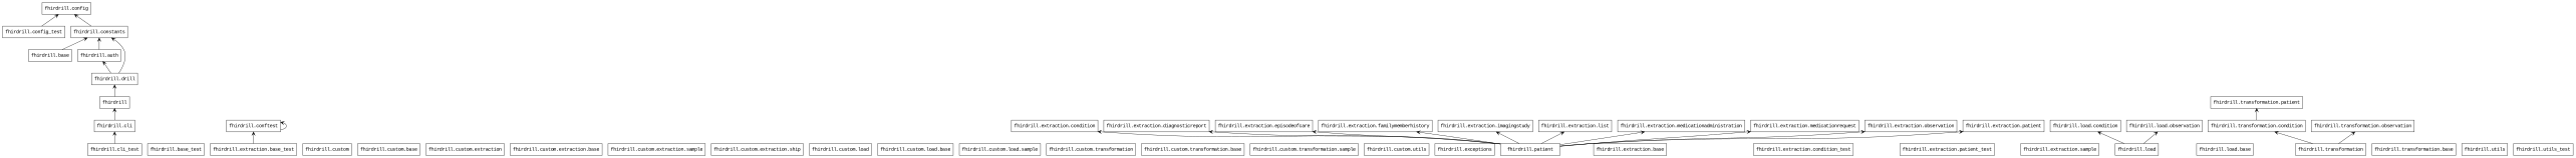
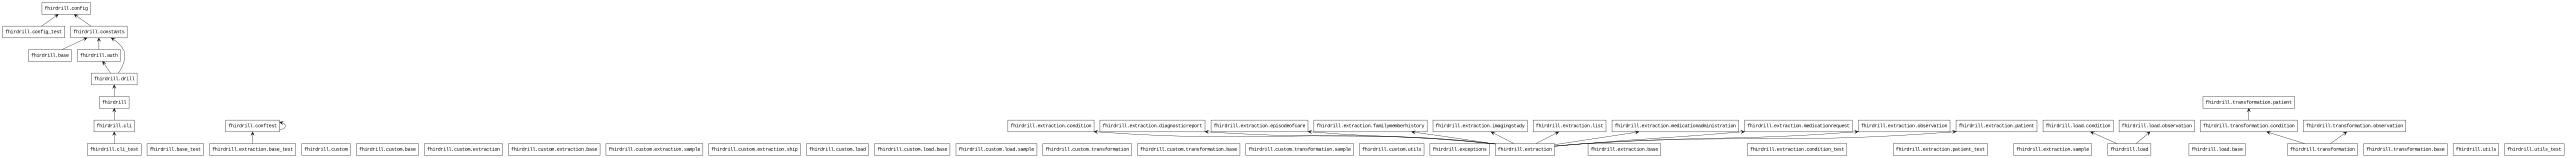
  digraph {
    fontname="Liberation Mono"
    rankdir=BT
    node [color=black fontname="Liberation Mono" shape=box style=solid]
    edge [arrowhead=open arrowtail=none fontname="Liberation Mono"]
    n1 [label=fhirdrill]
    n2 [label="fhirdrill.drill"]
    n3 [label="fhirdrill.auth"]
    n4 [label="fhirdrill.constants"]
    n5 [label="fhirdrill.config"]
    n6 [label="fhirdrill.base"]
    n7 [label="fhirdrill.base_test"]
    n8 [label="fhirdrill.cli"]
    n9 [label="fhirdrill.cli_test"]
    n10 [label="fhirdrill.config_test"]
    n11 [label="fhirdrill.conftest"]
    n12 [label="fhirdrill.custom"]
    n13 [label="fhirdrill.custom.base"]
    n14 [label="fhirdrill.custom.extraction"]
    n15 [label="fhirdrill.custom.extraction.base"]
    n16 [label="fhirdrill.custom.extraction.sample"]
    n17 [label="fhirdrill.custom.extraction.ship"]
    n18 [label="fhirdrill.custom.load"]
    n19 [label="fhirdrill.custom.load.base"]
    n20 [label="fhirdrill.custom.load.sample"]
    n21 [label="fhirdrill.custom.transformation"]
    n22 [label="fhirdrill.custom.transformation.base"]
    n23 [label="fhirdrill.custom.transformation.sample"]
    n24 [label="fhirdrill.custom.utils"]
    n25 [label="fhirdrill.exceptions"]
-   n26 [label="fhirdrill.patient"]
+   n26 [label="fhirdrill.extraction"]
    n27 [label="fhirdrill.extraction.condition"]
    n28 [label="fhirdrill.extraction.diagnosticreport"]
    n29 [label="fhirdrill.extraction.episodeofcare"]
    n30 [label="fhirdrill.extraction.familymemberhistory"]
    n31 [label="fhirdrill.extraction.imagingstudy"]
    n32 [label="fhirdrill.extraction.list"]
    n33 [label="fhirdrill.extraction.medicationadministration"]
    n34 [label="fhirdrill.extraction.medicationrequest"]
    n35 [label="fhirdrill.extraction.observation"]
    n36 [label="fhirdrill.extraction.patient"]
    n37 [label="fhirdrill.extraction.base"]
    n38 [label="fhirdrill.extraction.base_test"]
    n39 [label="fhirdrill.extraction.condition_test"]
    n40 [label="fhirdrill.extraction.patient_test"]
    n41 [label="fhirdrill.extraction.sample"]
    n42 [label="fhirdrill.load"]
    n43 [label="fhirdrill.load.condition"]
    n44 [label="fhirdrill.load.observation"]
    n45 [label="fhirdrill.load.base"]
    n46 [label="fhirdrill.transformation"]
    n47 [label="fhirdrill.transformation.condition"]
    n48 [label="fhirdrill.transformation.observation"]
    n49 [label="fhirdrill.transformation.patient"]
    n50 [label="fhirdrill.transformation.base"]
    n51 [label="fhirdrill.utils"]
    n52 [label="fhirdrill.utils_test"]
    n1 -> n2
    n2 -> n3
    n2 -> n4
    n3 -> n4
    n4 -> n5
    n6 -> n4
    n8 -> n1
    n9 -> n8
    n10 -> n5
    n11 -> n11
    n26 -> n27
    n26 -> n28
    n26 -> n29
    n26 -> n30
    n26 -> n31
    n26 -> n32
    n26 -> n33
    n26 -> n34
    n26 -> n35
    n26 -> n36
    n38 -> n11
    n42 -> n43
    n42 -> n44
    n46 -> n47
    n46 -> n48
    n47 -> n49
  }
